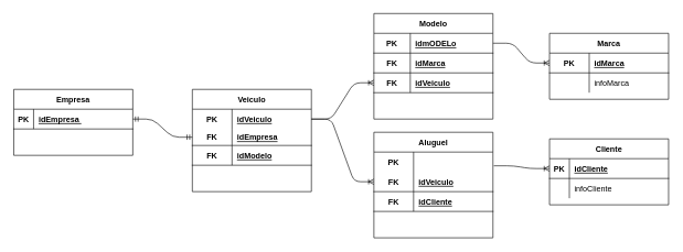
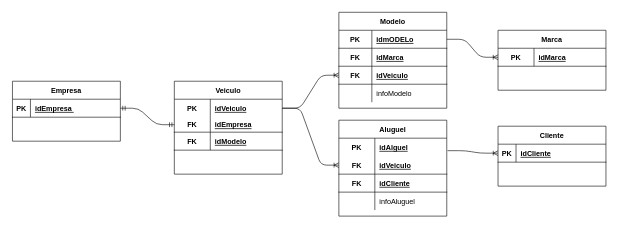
  <mxCell id="0" />
  <mxCell id="1" parent="0" />
  <mxCell id="2" value="Veiculo" style="shape=table;startSize=30;container=1;collapsible=1;childLayout=tableLayout;fixedRows=1;rowLines=0;fontStyle=1;align=center;resizeLast=1;" parent="1" vertex="1"><mxGeometry x="290" y="135" width="180" height="155" as="geometry" /></mxCell>
  <mxCell id="3" value="" style="shape=partialRectangle;collapsible=0;dropTarget=0;pointerEvents=0;fillColor=none;top=0;left=0;bottom=0;right=0;points=[[0,0.5],[1,0.5]];portConstraint=eastwest;" parent="2" vertex="1"><mxGeometry y="30" width="180" height="30" as="geometry" /></mxCell>
  <mxCell id="4" value="PK" style="shape=partialRectangle;connectable=0;fillColor=none;top=0;left=0;bottom=0;right=0;fontStyle=1;overflow=hidden;" parent="3" vertex="1"><mxGeometry width="60" height="30" as="geometry" /></mxCell>
  <mxCell id="5" value="idVeiculo" style="shape=partialRectangle;connectable=0;fillColor=none;top=0;left=0;bottom=0;right=0;align=left;spacingLeft=6;fontStyle=5;overflow=hidden;" parent="3" vertex="1"><mxGeometry x="60" width="120" height="30" as="geometry" /></mxCell>
  <mxCell id="6" value="" style="shape=partialRectangle;collapsible=0;dropTarget=0;pointerEvents=0;fillColor=none;top=0;left=0;bottom=1;right=0;points=[[0,0.5],[1,0.5]];portConstraint=eastwest;" parent="2" vertex="1"><mxGeometry y="60" width="180" height="25" as="geometry" /></mxCell>
  <mxCell id="7" value="FK" style="shape=partialRectangle;connectable=0;fillColor=none;top=0;left=0;bottom=0;right=0;fontStyle=1;overflow=hidden;strokeColor=#000000;" parent="6" vertex="1"><mxGeometry width="60" height="25" as="geometry" /></mxCell>
  <mxCell id="8" value="idEmpresa" style="shape=partialRectangle;connectable=0;fillColor=none;top=0;left=0;bottom=0;right=0;align=left;spacingLeft=6;fontStyle=5;overflow=hidden;" parent="6" vertex="1"><mxGeometry x="60" width="120" height="25" as="geometry" /></mxCell>
  <mxCell id="9" value="" style="shape=partialRectangle;collapsible=0;dropTarget=0;pointerEvents=0;fillColor=none;top=0;left=0;bottom=1;right=0;points=[[0,0.5],[1,0.5]];portConstraint=eastwest;" vertex="1" parent="2"><mxGeometry y="85" width="180" height="30" as="geometry" /></mxCell>
  <mxCell id="10" value="FK" style="shape=partialRectangle;connectable=0;fillColor=none;top=0;left=0;bottom=0;right=0;fontStyle=1;overflow=hidden;strokeColor=#000000;" vertex="1" parent="9"><mxGeometry width="60" height="30" as="geometry" /></mxCell>
  <mxCell id="11" value="idModelo" style="shape=partialRectangle;connectable=0;fillColor=none;top=0;left=0;bottom=0;right=0;align=left;spacingLeft=6;fontStyle=5;overflow=hidden;" vertex="1" parent="9"><mxGeometry x="60" width="120" height="30" as="geometry" /></mxCell>
  <mxCell id="12" value="" style="shape=partialRectangle;collapsible=0;dropTarget=0;pointerEvents=0;fillColor=none;top=0;left=0;bottom=0;right=0;points=[[0,0.5],[1,0.5]];portConstraint=eastwest;" parent="2" vertex="1"><mxGeometry y="115" width="180" height="30" as="geometry" /></mxCell>
  <mxCell id="13" value="" style="shape=partialRectangle;connectable=0;fillColor=none;top=0;left=0;bottom=0;right=0;editable=1;overflow=hidden;" parent="12" vertex="1"><mxGeometry width="60" height="30" as="geometry" /></mxCell>
  <mxCell id="14" value="Empresa" style="shape=table;startSize=30;container=1;collapsible=1;childLayout=tableLayout;fixedRows=1;rowLines=0;fontStyle=1;align=center;resizeLast=1;strokeColor=#000000;" parent="1" vertex="1"><mxGeometry x="20" y="135" width="180" height="100" as="geometry" /></mxCell>
  <mxCell id="15" value="" style="shape=partialRectangle;collapsible=0;dropTarget=0;pointerEvents=0;fillColor=none;top=0;left=0;bottom=1;right=0;points=[[0,0.5],[1,0.5]];portConstraint=eastwest;" parent="14" vertex="1"><mxGeometry y="30" width="180" height="30" as="geometry" /></mxCell>
  <mxCell id="16" value="PK" style="shape=partialRectangle;connectable=0;fillColor=none;top=0;left=0;bottom=0;right=0;fontStyle=1;overflow=hidden;" parent="15" vertex="1"><mxGeometry width="30" height="30" as="geometry" /></mxCell>
  <mxCell id="17" value="idEmpresa " style="shape=partialRectangle;connectable=0;fillColor=none;top=0;left=0;bottom=0;right=0;align=left;spacingLeft=6;fontStyle=5;overflow=hidden;" parent="15" vertex="1"><mxGeometry x="30" width="150" height="30" as="geometry" /></mxCell>
  <mxCell id="18" value="" style="shape=partialRectangle;collapsible=0;dropTarget=0;pointerEvents=0;fillColor=none;top=0;left=0;bottom=0;right=0;points=[[0,0.5],[1,0.5]];portConstraint=eastwest;" parent="14" vertex="1"><mxGeometry y="60" width="180" height="30" as="geometry" /></mxCell>
  <mxCell id="19" value="" style="shape=partialRectangle;connectable=0;fillColor=none;top=0;left=0;bottom=0;right=0;editable=1;overflow=hidden;" parent="18" vertex="1"><mxGeometry width="30" height="30" as="geometry" /></mxCell>
  <mxCell id="20" value="" style="edgeStyle=entityRelationEdgeStyle;fontSize=12;html=1;endArrow=ERmandOne;startArrow=ERmandOne;exitX=1;exitY=0.5;exitDx=0;exitDy=0;" parent="1" source="15" target="6" edge="1"><mxGeometry width="100" height="100" relative="1" as="geometry"><mxPoint x="220" y="135" as="sourcePoint" /><mxPoint x="320" y="35" as="targetPoint" /></mxGeometry></mxCell>
  <mxCell id="21" value="Modelo" style="shape=table;startSize=30;container=1;collapsible=1;childLayout=tableLayout;fixedRows=1;rowLines=0;fontStyle=1;align=center;resizeLast=1;" vertex="1" parent="1"><mxGeometry x="564.5" y="20" width="180" height="160" as="geometry" /></mxCell>
  <mxCell id="22" value="" style="shape=partialRectangle;collapsible=0;dropTarget=0;pointerEvents=0;fillColor=none;top=0;left=0;bottom=1;right=0;points=[[0,0.5],[1,0.5]];portConstraint=eastwest;" vertex="1" parent="21"><mxGeometry y="30" width="180" height="30" as="geometry" /></mxCell>
  <mxCell id="23" value="PK" style="shape=partialRectangle;connectable=0;fillColor=none;top=0;left=0;bottom=0;right=0;fontStyle=1;overflow=hidden;" vertex="1" parent="22"><mxGeometry width="55" height="30" as="geometry" /></mxCell>
  <mxCell id="24" value="idmODELo" style="shape=partialRectangle;connectable=0;fillColor=none;top=0;left=0;bottom=0;right=0;align=left;spacingLeft=6;fontStyle=5;overflow=hidden;" vertex="1" parent="22"><mxGeometry x="55" width="125" height="30" as="geometry" /></mxCell>
  <mxCell id="25" value="" style="shape=partialRectangle;collapsible=0;dropTarget=0;pointerEvents=0;fillColor=none;top=0;left=0;bottom=1;right=0;points=[[0,0.5],[1,0.5]];portConstraint=eastwest;" vertex="1" parent="21"><mxGeometry y="60" width="180" height="30" as="geometry" /></mxCell>
  <mxCell id="26" value="FK" style="shape=partialRectangle;connectable=0;fillColor=none;top=0;left=0;bottom=0;right=0;fontStyle=1;overflow=hidden;" vertex="1" parent="25"><mxGeometry width="55" height="30" as="geometry" /></mxCell>
  <mxCell id="27" value="idMarca" style="shape=partialRectangle;connectable=0;fillColor=none;top=0;left=0;bottom=0;right=0;align=left;spacingLeft=6;fontStyle=5;overflow=hidden;" vertex="1" parent="25"><mxGeometry x="55" width="125" height="30" as="geometry" /></mxCell>
  <mxCell id="28" value="" style="shape=partialRectangle;collapsible=0;dropTarget=0;pointerEvents=0;fillColor=none;top=0;left=0;bottom=1;right=0;points=[[0,0.5],[1,0.5]];portConstraint=eastwest;" vertex="1" parent="21"><mxGeometry y="90" width="180" height="30" as="geometry" /></mxCell>
  <mxCell id="29" value="FK" style="shape=partialRectangle;connectable=0;fillColor=none;top=0;left=0;bottom=0;right=0;fontStyle=1;overflow=hidden;" vertex="1" parent="28"><mxGeometry width="55" height="30" as="geometry" /></mxCell>
  <mxCell id="30" value="idVeiculo" style="shape=partialRectangle;connectable=0;fillColor=none;top=0;left=0;bottom=0;right=0;align=left;spacingLeft=6;fontStyle=5;overflow=hidden;" vertex="1" parent="28"><mxGeometry x="55" width="125" height="30" as="geometry" /></mxCell>
  <mxCell id="31" value="" style="shape=partialRectangle;collapsible=0;dropTarget=0;pointerEvents=0;fillColor=none;top=0;left=0;bottom=0;right=0;points=[[0,0.5],[1,0.5]];portConstraint=eastwest;" vertex="1" parent="21"><mxGeometry y="120" width="180" height="30" as="geometry" /></mxCell>
  <mxCell id="32" value="" style="shape=partialRectangle;connectable=0;fillColor=none;top=0;left=0;bottom=0;right=0;editable=1;overflow=hidden;" vertex="1" parent="31"><mxGeometry width="55" height="30" as="geometry" /></mxCell>
+ <mxCell id="33" value="infoModelo" style="shape=partialRectangle;connectable=0;fillColor=none;top=0;left=0;bottom=0;right=0;align=left;spacingLeft=6;overflow=hidden;" vertex="1" parent="31"><mxGeometry x="55" width="125" height="30" as="geometry" /></mxCell>
  <mxCell id="34" value="Marca" style="shape=table;startSize=30;container=1;collapsible=1;childLayout=tableLayout;fixedRows=1;rowLines=0;fontStyle=1;align=center;resizeLast=1;" vertex="1" parent="1"><mxGeometry x="830" y="50" width="180" height="100" as="geometry" /></mxCell>
  <mxCell id="35" value="" style="shape=partialRectangle;collapsible=0;dropTarget=0;pointerEvents=0;fillColor=none;top=0;left=0;bottom=1;right=0;points=[[0,0.5],[1,0.5]];portConstraint=eastwest;" vertex="1" parent="34"><mxGeometry y="30" width="180" height="30" as="geometry" /></mxCell>
  <mxCell id="36" value="PK" style="shape=partialRectangle;connectable=0;fillColor=none;top=0;left=0;bottom=0;right=0;fontStyle=1;overflow=hidden;" vertex="1" parent="35"><mxGeometry width="60" height="30" as="geometry" /></mxCell>
  <mxCell id="37" value="idMarca" style="shape=partialRectangle;connectable=0;fillColor=none;top=0;left=0;bottom=0;right=0;align=left;spacingLeft=6;fontStyle=5;overflow=hidden;" vertex="1" parent="35"><mxGeometry x="60" width="120" height="30" as="geometry" /></mxCell>
  <mxCell id="38" value="" style="shape=partialRectangle;collapsible=0;dropTarget=0;pointerEvents=0;fillColor=none;top=0;left=0;bottom=0;right=0;points=[[0,0.5],[1,0.5]];portConstraint=eastwest;" vertex="1" parent="34"><mxGeometry y="60" width="180" height="30" as="geometry" /></mxCell>
  <mxCell id="39" value="" style="shape=partialRectangle;connectable=0;fillColor=none;top=0;left=0;bottom=0;right=0;editable=1;overflow=hidden;" vertex="1" parent="38"><mxGeometry width="60" height="30" as="geometry" /></mxCell>
- <mxCell id="40" value="infoMarca" style="shape=partialRectangle;connectable=0;fillColor=none;top=0;left=0;bottom=0;right=0;align=left;spacingLeft=6;overflow=hidden;" vertex="1" parent="38"><mxGeometry x="60" width="120" height="30" as="geometry" /></mxCell>
  <mxCell id="41" value="Aluguel" style="shape=table;startSize=30;container=1;collapsible=1;childLayout=tableLayout;fixedRows=1;rowLines=0;fontStyle=1;align=center;resizeLast=1;" vertex="1" parent="1"><mxGeometry x="564.5" y="200" width="180" height="160" as="geometry" /></mxCell>
  <mxCell id="42" value="" style="shape=partialRectangle;collapsible=0;dropTarget=0;pointerEvents=0;fillColor=none;top=0;left=0;bottom=0;right=0;points=[[0,0.5],[1,0.5]];portConstraint=eastwest;" vertex="1" parent="41"><mxGeometry y="30" width="180" height="30" as="geometry" /></mxCell>
  <mxCell id="43" value="PK" style="shape=partialRectangle;connectable=0;fillColor=none;top=0;left=0;bottom=0;right=0;fontStyle=1;overflow=hidden;" vertex="1" parent="42"><mxGeometry width="60" height="30" as="geometry" /></mxCell>
+ <mxCell id="44" value="idAlguel" style="shape=partialRectangle;connectable=0;fillColor=none;top=0;left=0;bottom=0;right=0;align=left;spacingLeft=6;fontStyle=5;overflow=hidden;" vertex="1" parent="42"><mxGeometry x="60" width="120" height="30" as="geometry" /></mxCell>
  <mxCell id="45" value="" style="shape=partialRectangle;collapsible=0;dropTarget=0;pointerEvents=0;fillColor=none;top=0;left=0;bottom=1;right=0;points=[[0,0.5],[1,0.5]];portConstraint=eastwest;" vertex="1" parent="41"><mxGeometry y="60" width="180" height="30" as="geometry" /></mxCell>
  <mxCell id="46" value="FK" style="shape=partialRectangle;connectable=0;fillColor=none;top=0;left=0;bottom=0;right=0;fontStyle=1;overflow=hidden;" vertex="1" parent="45"><mxGeometry width="60" height="30" as="geometry" /></mxCell>
  <mxCell id="47" value="idVeiculo" style="shape=partialRectangle;connectable=0;fillColor=none;top=0;left=0;bottom=0;right=0;align=left;spacingLeft=6;fontStyle=5;overflow=hidden;" vertex="1" parent="45"><mxGeometry x="60" width="120" height="30" as="geometry" /></mxCell>
  <mxCell id="48" value="" style="shape=partialRectangle;collapsible=0;dropTarget=0;pointerEvents=0;fillColor=none;top=0;left=0;bottom=1;right=0;points=[[0,0.5],[1,0.5]];portConstraint=eastwest;" vertex="1" parent="41"><mxGeometry y="90" width="180" height="30" as="geometry" /></mxCell>
  <mxCell id="49" value="FK" style="shape=partialRectangle;connectable=0;fillColor=none;top=0;left=0;bottom=0;right=0;fontStyle=1;overflow=hidden;" vertex="1" parent="48"><mxGeometry width="60" height="30" as="geometry" /></mxCell>
  <mxCell id="50" value="idCliente" style="shape=partialRectangle;connectable=0;fillColor=none;top=0;left=0;bottom=0;right=0;align=left;spacingLeft=6;fontStyle=5;overflow=hidden;" vertex="1" parent="48"><mxGeometry x="60" width="120" height="30" as="geometry" /></mxCell>
  <mxCell id="51" value="" style="shape=partialRectangle;collapsible=0;dropTarget=0;pointerEvents=0;fillColor=none;top=0;left=0;bottom=0;right=0;points=[[0,0.5],[1,0.5]];portConstraint=eastwest;" vertex="1" parent="41"><mxGeometry y="120" width="180" height="30" as="geometry" /></mxCell>
  <mxCell id="52" value="" style="shape=partialRectangle;connectable=0;fillColor=none;top=0;left=0;bottom=0;right=0;editable=1;overflow=hidden;" vertex="1" parent="51"><mxGeometry width="60" height="30" as="geometry" /></mxCell>
+ <mxCell id="53" value="infoAluguel" style="shape=partialRectangle;connectable=0;fillColor=none;top=0;left=0;bottom=0;right=0;align=left;spacingLeft=6;overflow=hidden;" vertex="1" parent="51"><mxGeometry x="60" width="120" height="30" as="geometry" /></mxCell>
  <mxCell id="54" value="" style="edgeStyle=entityRelationEdgeStyle;fontSize=12;html=1;endArrow=ERoneToMany;exitX=1;exitY=0.5;exitDx=0;exitDy=0;" edge="1" parent="1" source="22" target="35"><mxGeometry width="100" height="100" relative="1" as="geometry"><mxPoint x="760" y="95" as="sourcePoint" /><mxPoint x="870" y="100" as="targetPoint" /></mxGeometry></mxCell>
  <mxCell id="55" value="Cliente" style="shape=table;startSize=30;container=1;collapsible=1;childLayout=tableLayout;fixedRows=1;rowLines=0;fontStyle=1;align=center;resizeLast=1;" vertex="1" parent="1"><mxGeometry x="830" y="210" width="180" height="100" as="geometry" /></mxCell>
  <mxCell id="56" value="" style="shape=partialRectangle;collapsible=0;dropTarget=0;pointerEvents=0;fillColor=none;top=0;left=0;bottom=1;right=0;points=[[0,0.5],[1,0.5]];portConstraint=eastwest;" vertex="1" parent="55"><mxGeometry y="30" width="180" height="30" as="geometry" /></mxCell>
  <mxCell id="57" value="PK" style="shape=partialRectangle;connectable=0;fillColor=none;top=0;left=0;bottom=0;right=0;fontStyle=1;overflow=hidden;" vertex="1" parent="56"><mxGeometry width="30" height="30" as="geometry" /></mxCell>
  <mxCell id="58" value="idCliente" style="shape=partialRectangle;connectable=0;fillColor=none;top=0;left=0;bottom=0;right=0;align=left;spacingLeft=6;fontStyle=5;overflow=hidden;" vertex="1" parent="56"><mxGeometry x="30" width="150" height="30" as="geometry" /></mxCell>
  <mxCell id="59" value="" style="shape=partialRectangle;collapsible=0;dropTarget=0;pointerEvents=0;fillColor=none;top=0;left=0;bottom=0;right=0;points=[[0,0.5],[1,0.5]];portConstraint=eastwest;" vertex="1" parent="55"><mxGeometry y="60" width="180" height="30" as="geometry" /></mxCell>
  <mxCell id="60" value="" style="shape=partialRectangle;connectable=0;fillColor=none;top=0;left=0;bottom=0;right=0;editable=1;overflow=hidden;" vertex="1" parent="59"><mxGeometry width="30" height="30" as="geometry" /></mxCell>
- <mxCell id="61" value="infoCliente" style="shape=partialRectangle;connectable=0;fillColor=none;top=0;left=0;bottom=0;right=0;align=left;spacingLeft=6;overflow=hidden;" vertex="1" parent="59"><mxGeometry x="30" width="150" height="30" as="geometry" /></mxCell>
  <mxCell id="62" value="" style="edgeStyle=entityRelationEdgeStyle;fontSize=12;html=1;endArrow=ERoneToMany;entryX=0;entryY=0.5;entryDx=0;entryDy=0;" edge="1" parent="1" source="3" target="28"><mxGeometry width="100" height="100" relative="1" as="geometry"><mxPoint x="470" y="180" as="sourcePoint" /><mxPoint x="570" y="80" as="targetPoint" /></mxGeometry></mxCell>
  <mxCell id="63" value="" style="edgeStyle=entityRelationEdgeStyle;fontSize=12;html=1;endArrow=ERoneToMany;" edge="1" parent="1" target="45"><mxGeometry width="100" height="100" relative="1" as="geometry"><mxPoint x="470" y="180" as="sourcePoint" /><mxPoint x="560" y="330" as="targetPoint" /></mxGeometry></mxCell>
  <mxCell id="64" value="" style="edgeStyle=entityRelationEdgeStyle;fontSize=12;html=1;endArrow=ERoneToMany;exitX=1.007;exitY=0.695;exitDx=0;exitDy=0;exitPerimeter=0;entryX=0;entryY=0.5;entryDx=0;entryDy=0;" edge="1" parent="1" source="42" target="56"><mxGeometry width="100" height="100" relative="1" as="geometry"><mxPoint x="750" y="330" as="sourcePoint" /><mxPoint x="850" y="230" as="targetPoint" /></mxGeometry></mxCell>
